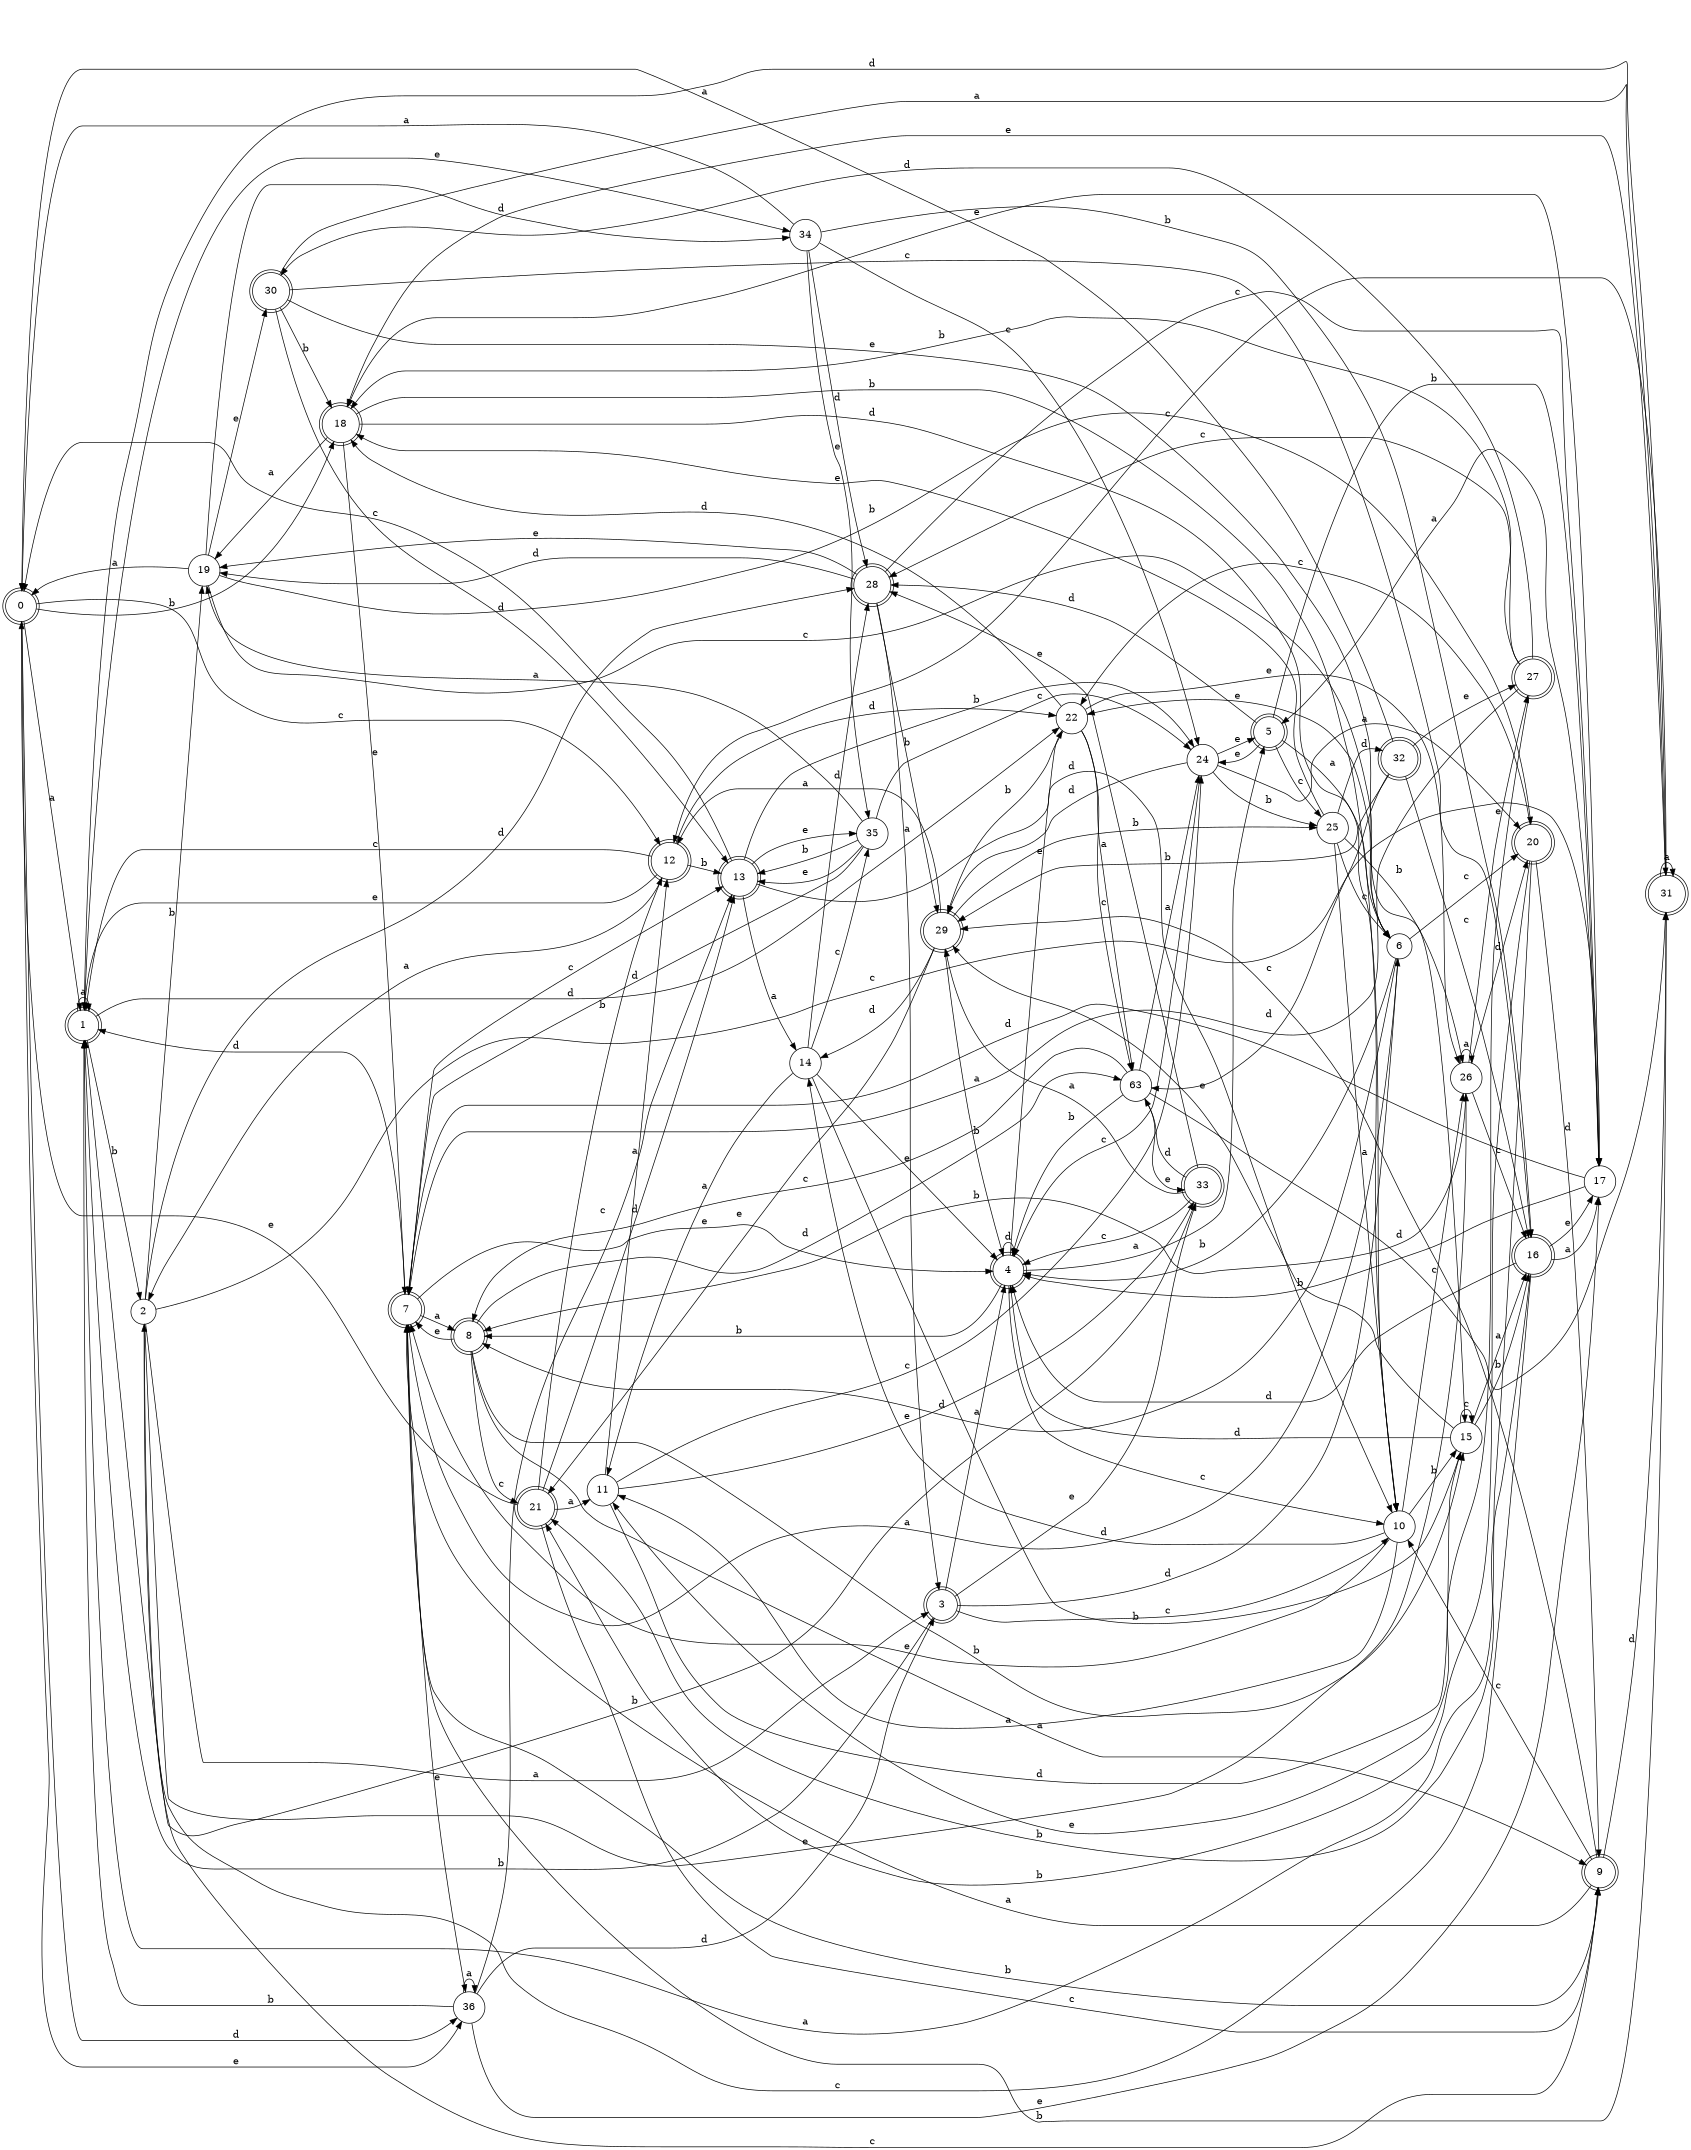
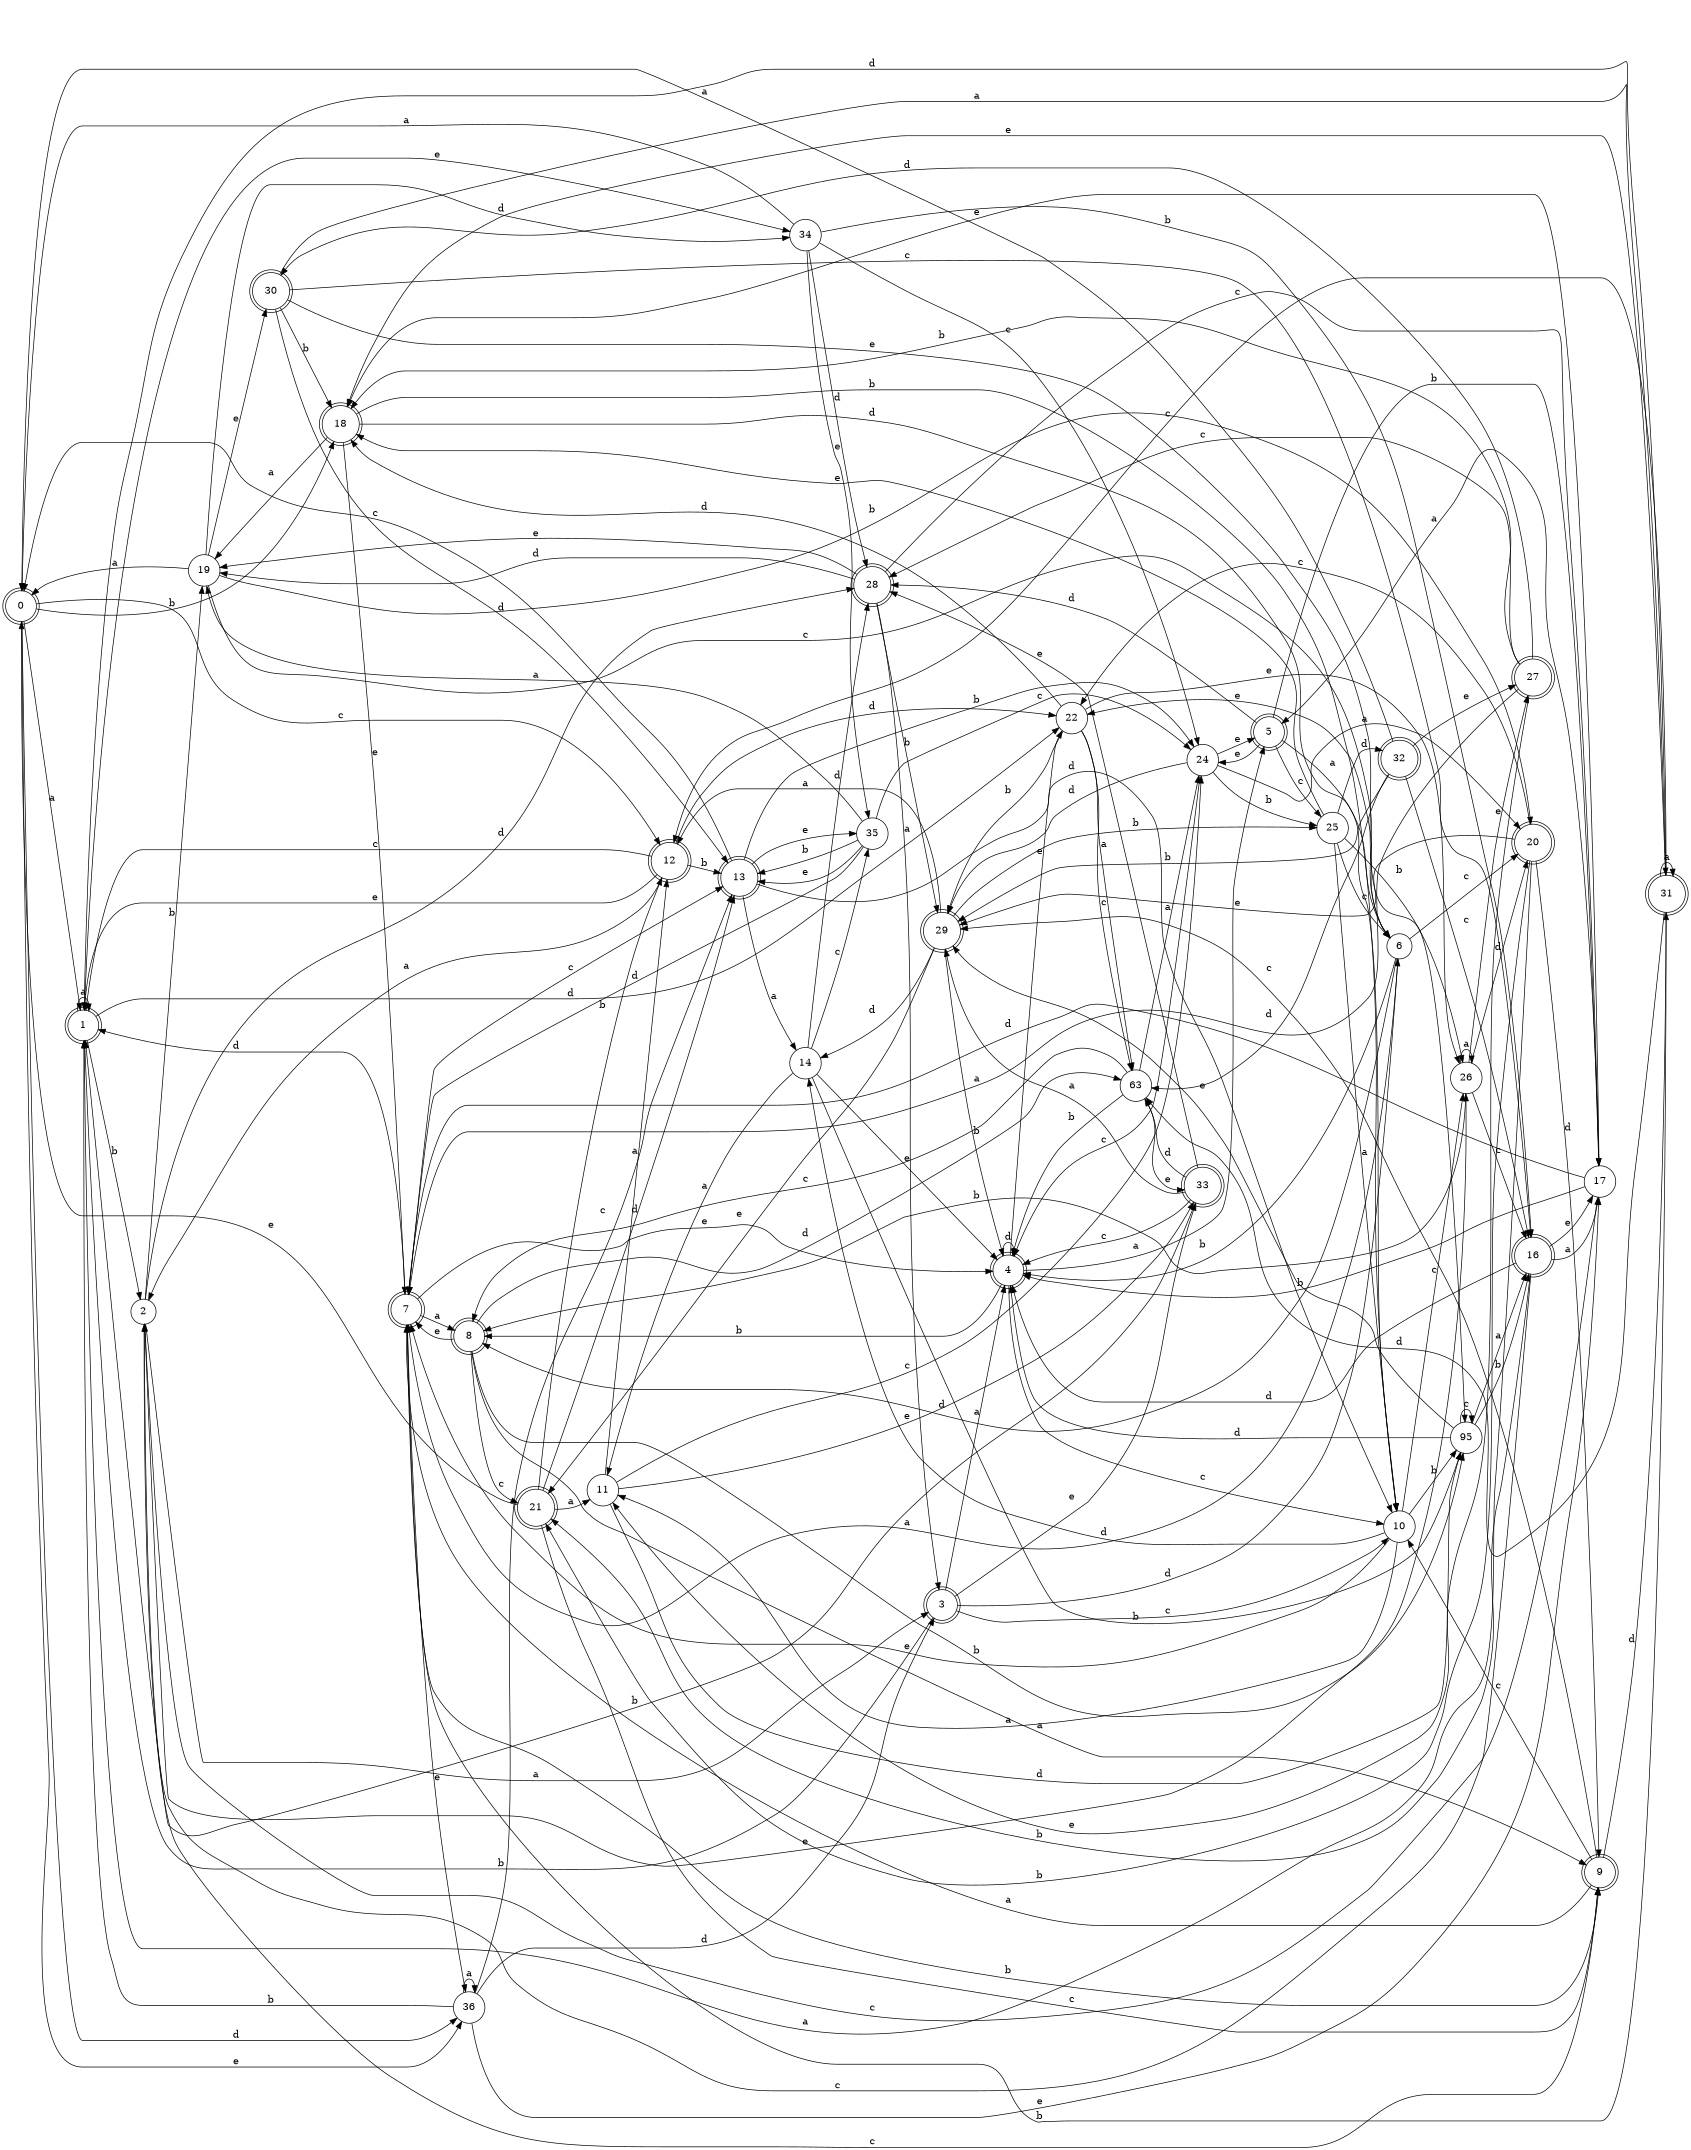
  digraph {
    rankdir=LR
    node [color=black fillcolor=white shape=doublecircle style="rounded,filled"]
    n1 [label=0]
    n2 [label=1]
    n3 [label=12]
    n4 [label=18]
    n5 [label=36 shape=circle style=filled]
    n6 [label=2 shape=circle style=filled]
    n7 [label=22 shape=circle style=filled]
    n8 [label=34 shape=circle style=filled]
    n9 [label=13]
    n10 [label=19 shape=circle style=filled]
    n11 [label=10 shape=circle style=filled]
    n12 [label=7]
    n13 [label=3]
    n14 [label=17 shape=circle style=filled]
    n15 [label=9]
    n16 [label=26 shape=circle style=filled]
    n17 [label=28]
    n18 [label=5]
    n19 [label=6 shape=circle style=filled]
    n20 [label=24 shape=circle style=filled]
    n21 [label=25 shape=circle style=filled]
    n22 [label=63 shape=circle style=filled]
    n23 [label=29]
    n24 [label=35 shape=circle style=filled]
    n25 [label=16]
    n26 [label=4]
    n27 [label=33]
    n28 [label=31]
    n29 [label=20]
    n30 [label=30]
    n31 [label=8]
    n32 [label=27]
-   n33 [label=15 shape=circle style=filled]
+   n33 [label=95 shape=circle style=filled]
    n34 [label=11 shape=circle style=filled]
    n35 [label=14 shape=circle style=filled]
    n36 [label=21]
    n37 [label=32]
    n1 -> n2 [label=a]
    n1 -> n3 [label=c]
    n1 -> n4 [label=b]
    n1 -> n5 [label=d]
    n1 -> n5 [label=e]
    n2 -> n2 [label=a]
    n2 -> n6 [label=b]
    n2 -> n7 [label=d]
    n2 -> n8 [label=e]
    n3 -> n2 [label=c]
    n3 -> n2 [label=e]
    n3 -> n6 [label=a]
    n3 -> n7 [label=d]
    n3 -> n9 [label=b]
    n4 -> n10 [label=a]
    n4 -> n11 [label=b]
    n4 -> n11 [label=d]
    n4 -> n12 [label=e]
    n5 -> n2 [label=b]
    n5 -> n5 [label=a]
    n5 -> n9 [label=c]
    n5 -> n13 [label=d]
    n5 -> n14 [label=e]
    n6 -> n10 [label=b]
    n6 -> n13 [label=a]
    n6 -> n15 [label=c]
    n6 -> n16 [label=e]
    n6 -> n17 [label=d]
    n7 -> n4 [label=d]
    n7 -> n16 [label=e]
    n7 -> n22 [label=a]
    n7 -> n22 [label=c]
    n7 -> n23 [label=b]
    n8 -> n1 [label=a]
    n8 -> n17 [label=d]
    n8 -> n20 [label=c]
    n8 -> n24 [label=e]
    n8 -> n25 [label=b]
    n9 -> n1 [label=c]
    n9 -> n11 [label=d]
    n9 -> n20 [label=b]
    n9 -> n24 [label=e]
    n9 -> n35 [label=a]
    n10 -> n1 [label=a]
    n10 -> n8 [label=d]
    n10 -> n19 [label=c]
    n10 -> n29 [label=b]
    n10 -> n30 [label=e]
    n11 -> n12 [label=e]
    n11 -> n16 [label=c]
    n11 -> n33 [label=b]
    n11 -> n34 [label=a]
    n11 -> n35 [label=d]
    n12 -> n2 [label=d]
    n12 -> n5 [label=e]
    n12 -> n9 [label=c]
    n12 -> n15 [label=b]
    n12 -> n26 [label=e]
    n12 -> n31 [label=a]
    n13 -> n2 [label=b]
    n13 -> n11 [label=c]
    n13 -> n19 [label=d]
    n13 -> n26 [label=a]
    n13 -> n27 [label=e]
    n14 -> n4 [label=e]
-   n6 -> n14 [label=c]
+   n14 -> n6 [label=c]
    n14 -> n12 [label=d]
    n14 -> n18 [label=a]
    n14 -> n26 [label=b]
    n15 -> n11 [label=c]
    n15 -> n12 [label=a]
    n15 -> n23 [label=c]
    n15 -> n28 [label=d]
    n16 -> n16 [label=a]
    n16 -> n25 [label=c]
    n16 -> n29 [label=d]
    n16 -> n31 [label=b]
    n16 -> n32 [label=e]
    n17 -> n10 [label=d]
    n17 -> n10 [label=e]
    n17 -> n13 [label=a]
    n17 -> n14 [label=c]
    n17 -> n23 [label=b]
    n18 -> n14 [label=b]
    n18 -> n17 [label=d]
    n18 -> n19 [label=a]
    n18 -> n20 [label=e]
    n18 -> n21 [label=c]
    n19 -> n7 [label=e]
    n19 -> n12 [label=a]
    n19 -> n26 [label=b]
    n19 -> n29 [label=c]
    n19 -> n31 [label=d]
    n20 -> n18 [label=e]
    n20 -> n21 [label=b]
    n20 -> n23 [label=d]
    n20 -> n26 [label=c]
    n20 -> n29 [label=a]
    n21 -> n4 [label=e]
    n21 -> n11 [label=a]
    n21 -> n16 [label=b]
    n21 -> n19 [label=c]
    n21 -> n37 [label=d]
    n22 -> n20 [label=a]
    n22 -> n26 [label=b]
    n22 -> n27 [label=e]
-   n22 -> n28 [label=d]
+   n28 -> n22 [label=d]
    n22 -> n31 [label=c]
    n23 -> n3 [label=a]
    n23 -> n21 [label=b]
    n23 -> n26 [label=b]
    n23 -> n35 [label=d]
    n23 -> n36 [label=e]
    n24 -> n9 [label=b]
    n24 -> n9 [label=e]
    n24 -> n10 [label=a]
    n24 -> n12 [label=d]
    n24 -> n20 [label=c]
    n25 -> n6 [label=c]
    n25 -> n14 [label=a]
    n25 -> n14 [label=e]
    n25 -> n26 [label=d]
    n25 -> n36 [label=b]
    n26 -> n7 [label=e]
    n26 -> n11 [label=c]
    n26 -> n18 [label=a]
    n26 -> n26 [label=d]
    n26 -> n31 [label=b]
    n27 -> n2 [label=b]
    n27 -> n17 [label=e]
    n27 -> n22 [label=d]
    n27 -> n23 [label=a]
    n27 -> n26 [label=c]
    n28 -> n2 [label=d]
    n28 -> n3 [label=c]
    n28 -> n4 [label=e]
    n28 -> n12 [label=b]
    n28 -> n28 [label=a]
    n29 -> n2 [label=a]
    n29 -> n7 [label=c]
    n29 -> n15 [label=d]
+   n29 -> n23 [label=e]
    n29 -> n36 [label=b]
    n30 -> n4 [label=b]
    n30 -> n9 [label=d]
    n30 -> n25 [label=c]
    n30 -> n28 [label=a]
    n30 -> n33 [label=e]
    n31 -> n12 [label=e]
    n31 -> n15 [label=a]
    n31 -> n22 [label=d]
    n31 -> n33 [label=b]
    n31 -> n36 [label=c]
    n32 -> n4 [label=b]
    n32 -> n12 [label=a]
    n32 -> n17 [label=c]
    n32 -> n30 [label=d]
    n32 -> n34 [label=e]
    n33 -> n23 [label=e]
    n33 -> n25 [label=a]
    n33 -> n25 [label=b]
    n33 -> n26 [label=d]
    n33 -> n33 [label=c]
    n34 -> n3 [label=a]
    n34 -> n20 [label=c]
    n34 -> n27 [label=e]
    n34 -> n33 [label=d]
    n35 -> n17 [label=d]
    n35 -> n24 [label=c]
    n35 -> n26 [label=e]
    n35 -> n33 [label=b]
    n35 -> n34 [label=a]
    n36 -> n1 [label=e]
    n36 -> n3 [label=b]
    n36 -> n9 [label=d]
    n36 -> n15 [label=c]
    n36 -> n34 [label=a]
    n37 -> n1 [label=a]
    n37 -> n22 [label=d]
    n37 -> n23 [label=b]
    n37 -> n25 [label=c]
    n37 -> n32 [label=e]
  }
